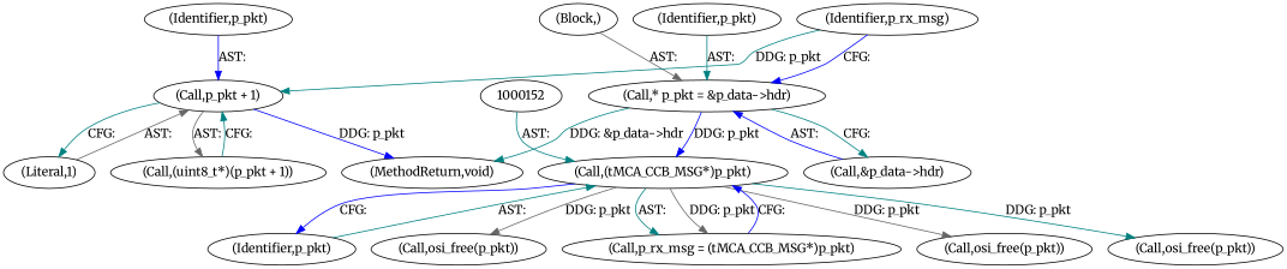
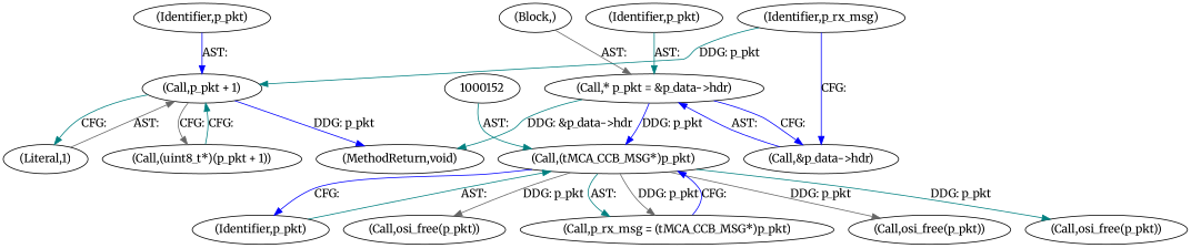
  digraph {
    fontname=Merriweather
    node [fontname=Merriweather]
    edge [color=teal fontname=Merriweather]
    n1 [label="(Call,p_pkt + 1)"]
    n2 [label="(Literal,1)"]
    n3 [label="(MethodReturn,void)"]
    n4 [label="(Call,(uint8_t*)(p_pkt + 1))"]
    n5 [label="(Call,(tMCA_CCB_MSG*)p_pkt)"]
    n6 [label="(Identifier,p_pkt)"]
    n7 [label="(Call,osi_free(p_pkt))"]
    n8 [label="(Call,p_rx_msg = (tMCA_CCB_MSG*)p_pkt)"]
    n9 [label="(Call,osi_free(p_pkt))"]
    n10 [label="(Call,osi_free(p_pkt))"]
    n11 [label="(Call,* p_pkt = &p_data->hdr)"]
    n12 [label="(Call,&p_data->hdr)"]
    n13 [label="(Block,)"]
    n14 [label="(Identifier,p_pkt)"]
    n15 [label="(Identifier,p_rx_msg)"]
    n16 [label="(Identifier,p_pkt)"]
    1000152
    n1 -> n2 [label="CFG: "]
    n1 -> n3 [color=blue label="DDG: p_pkt"]
-   n1 -> n4 [color=gray40 label="AST: "]
+   n1 -> n4 [color=gray40 label="CFG: "]
    n2 -> n1 [color=gray40 label="AST: "]
    n4 -> n1 [label="CFG: "]
    n5 -> n6 [color=blue label="CFG: "]
    n5 -> n7 [color=gray40 label="DDG: p_pkt"]
    n5 -> n8 [label="AST: "]
    n5 -> n8 [color=gray40 label="DDG: p_pkt"]
    n5 -> n9 [color=gray40 label="DDG: p_pkt"]
    n5 -> n10 [label="DDG: p_pkt"]
    n6 -> n5 [label="AST: "]
    n8 -> n5 [color=blue label="CFG: "]
    n11 -> n3 [label="DDG: &p_data->hdr"]
    n11 -> n5 [color=blue label="DDG: p_pkt"]
-   n11 -> n12 [label="CFG: "]
+   n11 -> n12 [color=blue label="CFG: "]
    n12 -> n11 [color=blue label="AST: "]
    n13 -> n11 [color=gray40 label="AST: "]
    n14 -> n11 [label="AST: "]
    n15 -> n1 [label="DDG: p_pkt"]
-   n15 -> n11 [color=blue label="CFG: "]
+   n15 -> n12 [color=blue label="CFG: "]
    n16 -> n1 [color=blue label="AST: "]
    1000152 -> n5 [label="AST: "]
  }
